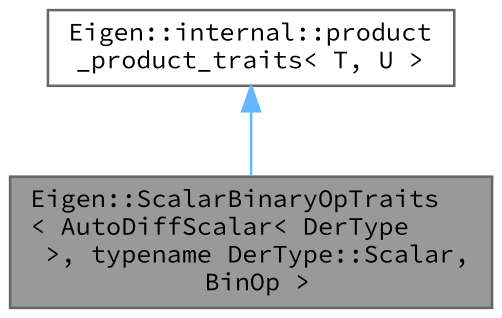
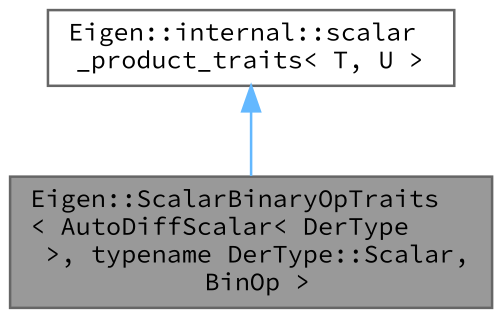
  digraph {
    fontname="Source Code Pro"
    node [color=gray40 fontname="Source Code Pro" fontsize=10 shape=box style=filled]
    n1 [fillcolor=grey60 fontcolor=black height=0.2 label="Eigen::ScalarBinaryOpTraits\l\< AutoDiffScalar\< DerType\l \>, typename DerType::Scalar,\l BinOp \>" width=0.4]
-   n2 [fillcolor=white height=0.2 label="Eigen::internal::product\l_product_traits\< T, U \>" width=0.4]
+   n2 [fillcolor=white height=0.2 label="Eigen::internal::scalar\l_product_traits\< T, U \>" width=0.4]
    n2 -> n1 [color=steelblue1 dir=back fontname="Source Code Pro" fontsize=10 labelfontname=Helvetica labelfontsize=10 style=solid]
  }
